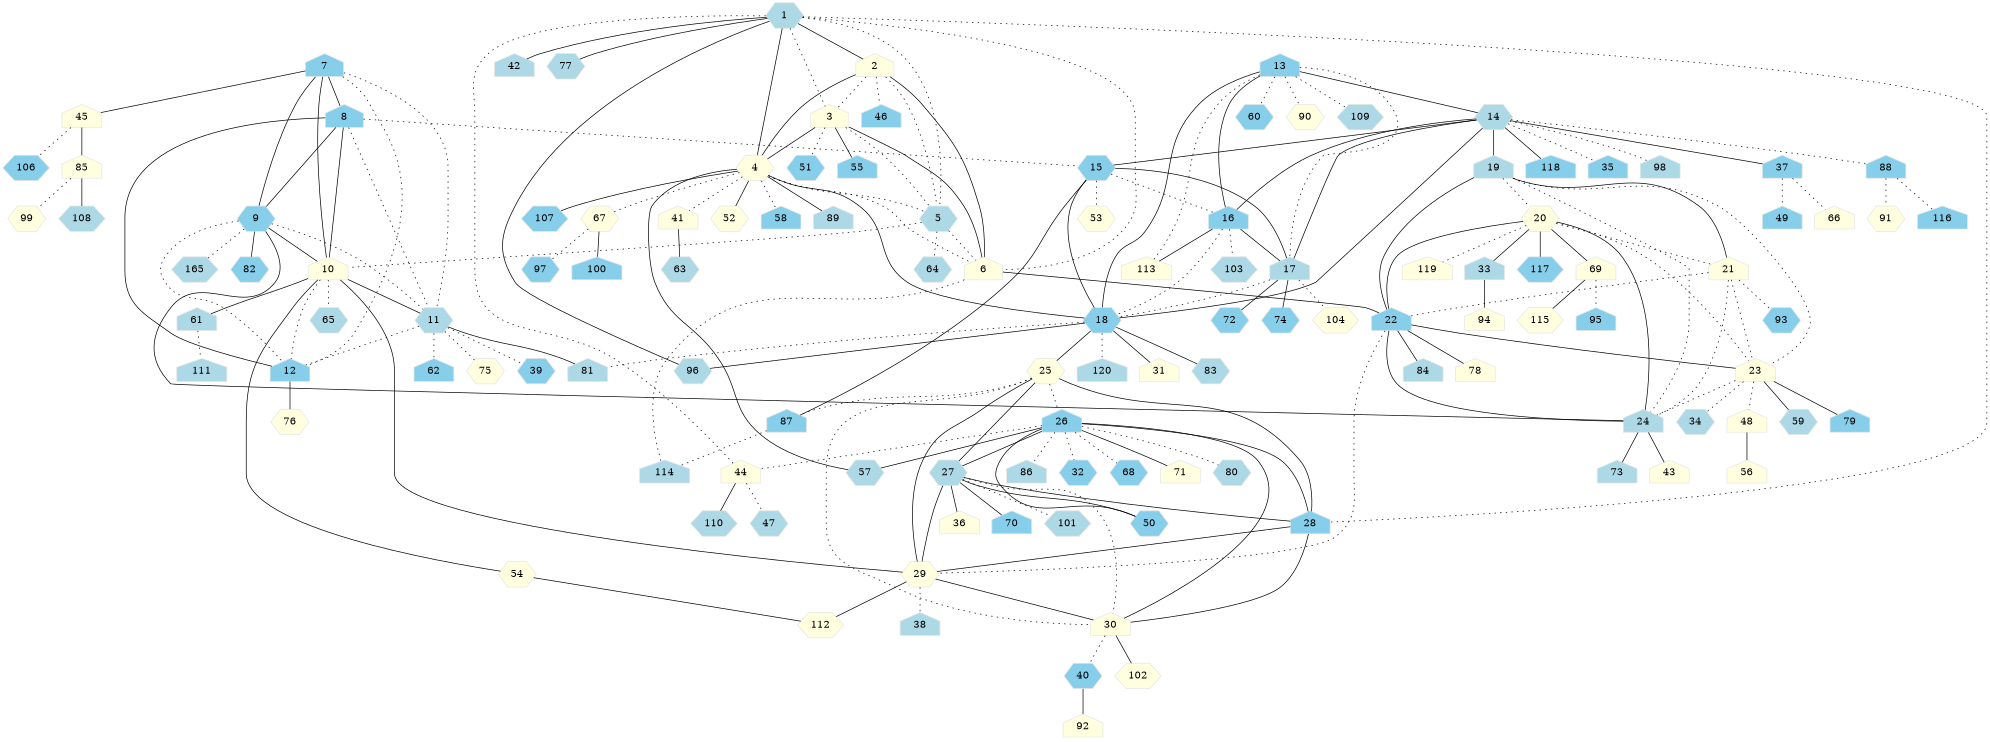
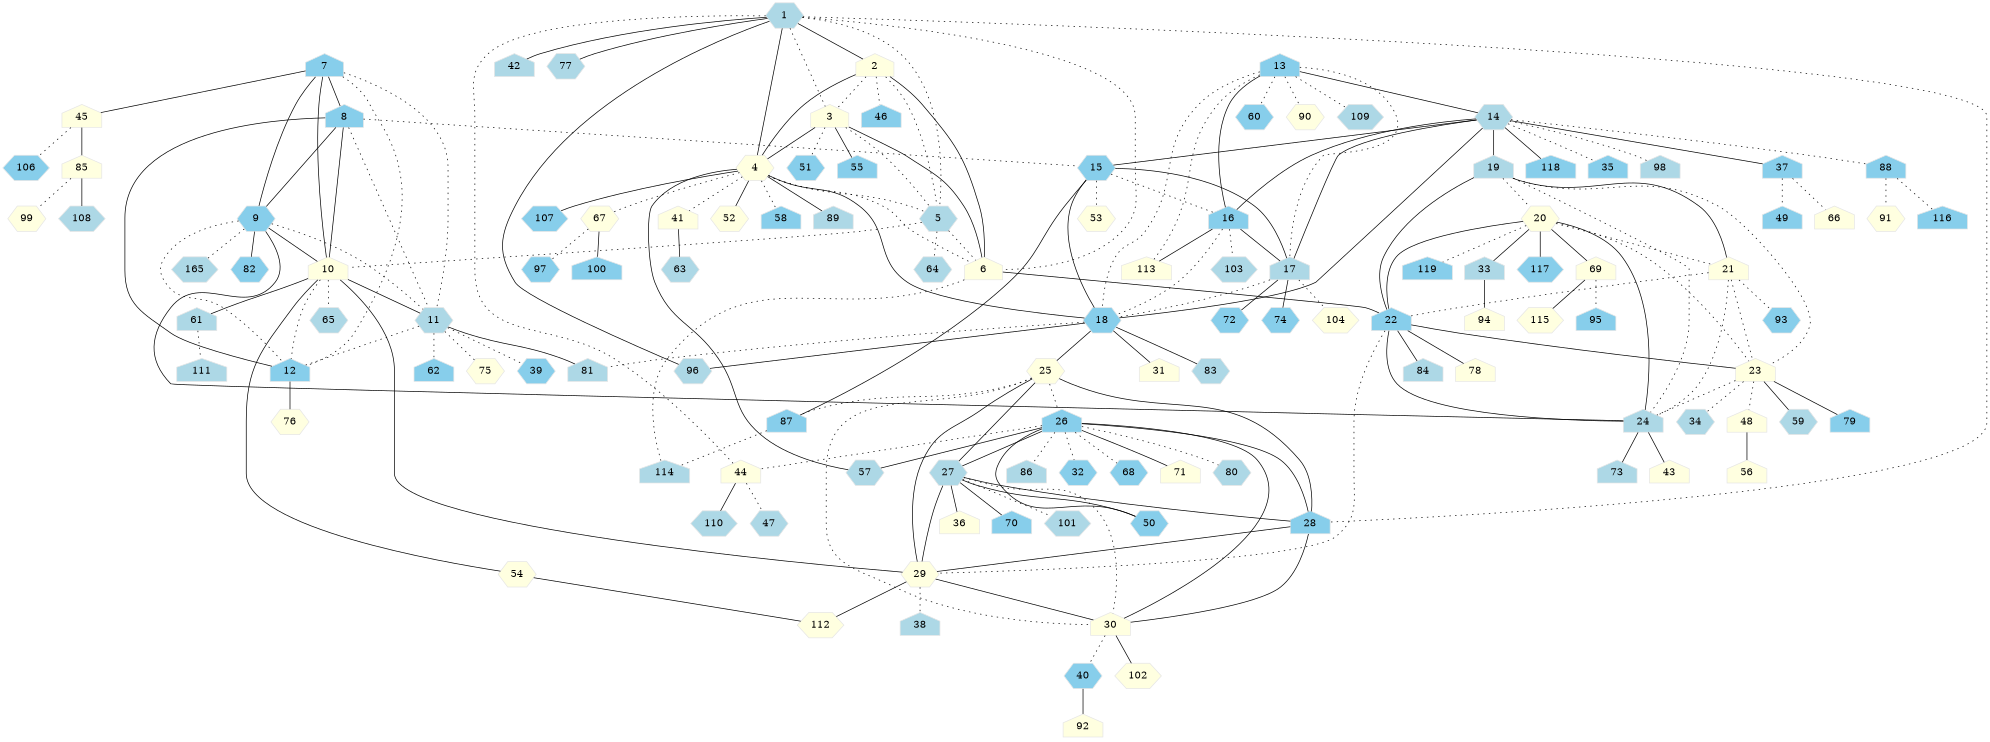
  graph {
    node [color=gray90 fillcolor=skyblue shape=house style=filled]
    edge [style=solid]
    1 [fillcolor=lightblue shape=hexagon]
    2 [fillcolor=lightyellow]
    3 [fillcolor=lightyellow]
    4 [fillcolor=lightyellow shape=hexagon]
    5 [fillcolor=lightblue shape=hexagon]
    6 [fillcolor=lightyellow]
    28
    42 [fillcolor=lightblue]
    44 [fillcolor=lightyellow]
    77 [fillcolor=lightblue shape=hexagon]
    96 [fillcolor=lightblue shape=hexagon]
    46
    51 [shape=hexagon]
    55
    18 [shape=hexagon]
    41 [fillcolor=lightyellow]
    52 [fillcolor=lightyellow shape=hexagon]
    57 [fillcolor=lightblue shape=hexagon]
    58
    67 [fillcolor=lightyellow shape=hexagon]
    89 [fillcolor=lightblue]
    107 [shape=hexagon]
    10 [fillcolor=lightyellow]
    64 [fillcolor=lightblue shape=hexagon]
    22
    114 [fillcolor=lightblue]
    29 [fillcolor=lightyellow shape=hexagon]
    30 [fillcolor=lightyellow]
    47 [fillcolor=lightblue shape=hexagon]
    110 [fillcolor=lightblue shape=hexagon]
    81 [fillcolor=lightblue]
    25 [fillcolor=lightyellow shape=hexagon]
    31 [fillcolor=lightyellow]
    83 [fillcolor=lightblue shape=hexagon]
-   120 [fillcolor=lightblue]
    63 [fillcolor=lightblue shape=hexagon]
    97 [shape=hexagon]
    100
    11 [fillcolor=lightblue shape=hexagon]
    12
    54 [fillcolor=lightyellow shape=hexagon]
    61 [fillcolor=lightblue]
    65 [fillcolor=lightblue shape=hexagon]
    24 [fillcolor=lightblue]
    23 [fillcolor=lightyellow]
    78 [fillcolor=lightyellow]
    84 [fillcolor=lightblue]
    7
    8
    9 [shape=hexagon]
    45 [fillcolor=lightyellow]
    15 [shape=hexagon]
    82 [shape=hexagon]
    n54 [fillcolor=lightblue label=165 shape=hexagon]
    39 [shape=hexagon]
    62
    75 [fillcolor=lightyellow shape=hexagon]
    76 [fillcolor=lightyellow shape=hexagon]
    85 [fillcolor=lightyellow]
    106 [shape=hexagon]
    16
    17 [fillcolor=lightblue]
    53 [fillcolor=lightyellow shape=hexagon]
    87
    43 [fillcolor=lightyellow]
    73 [fillcolor=lightblue]
    38 [fillcolor=lightblue]
    112 [fillcolor=lightyellow shape=hexagon]
    111 [fillcolor=lightblue]
    13
    14 [fillcolor=lightblue shape=hexagon]
    60 [shape=hexagon]
    90 [fillcolor=lightyellow shape=hexagon]
    109 [fillcolor=lightblue shape=hexagon]
    113 [fillcolor=lightyellow]
    19 [fillcolor=lightblue]
    35
    37
    88
    98 [fillcolor=lightblue]
    118
    103 [fillcolor=lightblue shape=hexagon]
    72 [shape=hexagon]
    74 [shape=hexagon]
    104 [fillcolor=lightyellow shape=hexagon]
    20 [fillcolor=lightyellow shape=hexagon]
    21 [fillcolor=lightyellow]
    49
    66 [fillcolor=lightyellow]
    91 [fillcolor=lightyellow shape=hexagon]
    116
    26
    27 [fillcolor=lightblue shape=hexagon]
    33 [fillcolor=lightblue]
    69 [fillcolor=lightyellow]
    117 [shape=hexagon]
-   119 [fillcolor=lightyellow]
+   119
    93 [shape=hexagon]
    34 [fillcolor=lightblue shape=hexagon]
    48 [fillcolor=lightyellow]
    59 [fillcolor=lightblue shape=hexagon]
    79
    94 [fillcolor=lightyellow]
    95
    115 [fillcolor=lightyellow shape=hexagon]
    56 [fillcolor=lightyellow]
    32 [shape=hexagon]
    68 [shape=hexagon]
    71 [fillcolor=lightyellow]
    80 [fillcolor=lightblue shape=hexagon]
    86 [fillcolor=lightblue]
    50 [shape=hexagon]
    36 [fillcolor=lightyellow]
    70
    101 [fillcolor=lightblue shape=hexagon]
    40 [shape=hexagon]
    102 [fillcolor=lightyellow shape=hexagon]
    92 [fillcolor=lightyellow]
    99 [fillcolor=lightyellow shape=hexagon]
    108 [fillcolor=lightblue shape=hexagon]
    1 -- 2
    1 -- 3 [style=dotted]
    1 -- 4
    1 -- 5 [style=dotted]
    1 -- 6 [style=dotted]
    1 -- 28 [style=dotted]
    1 -- 42
    1 -- 44 [style=dotted]
    1 -- 77
    1 -- 96
    2 -- 3 [style=dotted]
    2 -- 4
    2 -- 5 [style=dotted]
    2 -- 6
    2 -- 46 [style=dotted]
    3 -- 4
    3 -- 5 [style=dotted]
    3 -- 6
    3 -- 51 [style=dotted]
    3 -- 55
    4 -- 5 [style=dotted]
    4 -- 6 [style=dotted]
    4 -- 18
    4 -- 41 [style=dotted]
    4 -- 52
    4 -- 57
    4 -- 58 [style=dotted]
    4 -- 67 [style=dotted]
    4 -- 89
    4 -- 107
    5 -- 6 [style=dotted]
    5 -- 10 [style=dotted]
    5 -- 64 [style=dotted]
    6 -- 22
    6 -- 114 [style=dotted]
    28 -- 29
    28 -- 30
    44 -- 47 [style=dotted]
    44 -- 110
    18 -- 96
    18 -- 81 [style=dotted]
    18 -- 25
    18 -- 31
    18 -- 83
-   18 -- 120 [style=dotted]
    41 -- 63
    67 -- 97 [style=dotted]
    67 -- 100
    10 -- 29
    10 -- 11
    10 -- 12 [style=dotted]
    10 -- 54
    10 -- 61
    10 -- 65 [style=dotted]
    22 -- 29 [style=dotted]
    22 -- 24
    22 -- 23
    22 -- 78
    22 -- 84
    29 -- 30
    29 -- 38 [style=dotted]
    29 -- 112
    30 -- 40 [style=dotted]
    30 -- 102
    25 -- 28
    25 -- 29
    25 -- 30 [style=dotted]
    25 -- 87 [style=dotted]
    25 -- 26 [style=dotted]
    25 -- 27
    11 -- 81
    11 -- 12 [style=dotted]
    11 -- 39 [style=dotted]
    11 -- 62 [style=dotted]
    11 -- 75 [style=dotted]
    12 -- 76
    54 -- 112
    61 -- 111 [style=dotted]
    24 -- 43
    24 -- 73
    23 -- 24 [style=dotted]
    23 -- 34 [style=dotted]
    23 -- 48 [style=dotted]
    23 -- 59
    23 -- 79
    7 -- 10
    7 -- 11 [style=dotted]
    7 -- 12 [style=dotted]
    7 -- 8
    7 -- 9
    7 -- 45
    8 -- 10
    8 -- 11 [style=dotted]
    8 -- 12
    8 -- 9
    8 -- 15 [style=dotted]
    9 -- 10
    9 -- 11 [style=dotted]
    9 -- 12 [style=dotted]
    9 -- 24
    9 -- 82
    9 -- n54 [style=dotted]
    45 -- 85
    45 -- 106 [style=dotted]
    15 -- 18
    15 -- 16 [style=dotted]
    15 -- 17
    15 -- 53 [style=dotted]
    15 -- 87
    85 -- 99 [style=dotted]
    85 -- 108
    16 -- 18 [style=dotted]
    16 -- 17
    16 -- 113
    16 -- 103 [style=dotted]
    17 -- 18 [style=dotted]
    17 -- 72
    17 -- 74
    17 -- 104 [style=dotted]
    87 -- 114 [style=dotted]
-   13 -- 18
+   13 -- 18 [style=dotted]
    13 -- 16
    13 -- 17 [style=dotted]
    13 -- 14
    13 -- 60 [style=dotted]
    13 -- 90 [style=dotted]
    13 -- 109 [style=dotted]
    13 -- 113 [style=dotted]
    14 -- 18
    14 -- 15
    14 -- 16
    14 -- 17
    14 -- 19
    14 -- 35 [style=dotted]
    14 -- 37
    14 -- 88 [style=dotted]
    14 -- 98 [style=dotted]
    14 -- 118
    19 -- 22
    19 -- 24 [style=dotted]
    19 -- 23 [style=dotted]
    19 -- 20 [style=dotted]
    19 -- 21
    37 -- 49 [style=dotted]
    37 -- 66 [style=dotted]
    88 -- 91 [style=dotted]
    88 -- 116 [style=dotted]
    20 -- 22
    20 -- 24
    20 -- 23 [style=dotted]
    20 -- 21 [style=dotted]
    20 -- 33
    20 -- 69
    20 -- 117
    20 -- 119 [style=dotted]
    21 -- 22 [style=dotted]
    21 -- 24 [style=dotted]
    21 -- 23 [style=dotted]
    21 -- 93 [style=dotted]
    26 -- 28
    26 -- 44 [style=dotted]
    26 -- 57
    26 -- 30
    26 -- 27
    26 -- 32 [style=dotted]
    26 -- 68 [style=dotted]
    26 -- 71
    26 -- 80 [style=dotted]
    26 -- 86 [style=dotted]
    26 -- 50
    27 -- 28
    27 -- 29
    27 -- 30 [style=dotted]
    27 -- 50
    27 -- 36
    27 -- 70
    27 -- 101 [style=dotted]
    33 -- 94
    69 -- 95 [style=dotted]
    69 -- 115
    48 -- 56
    40 -- 92
  }
